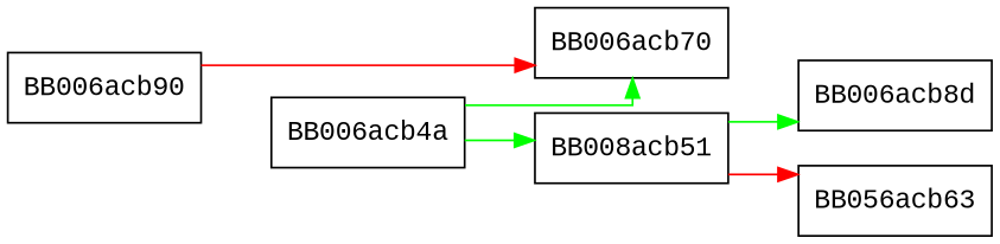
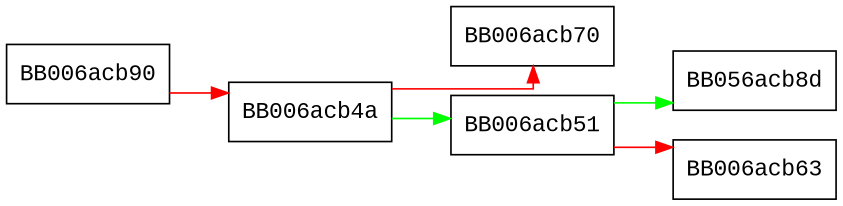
  digraph {
    fontname="Liberation Mono"
    rankdir=LR
    splines=ortho
    node [fontname="Liberation Mono" shape=box]
    edge [color=green fontname="Liberation Mono"]
    n1 [label=BB006acb90]
    BB006acb4a
    BB006acb70
-   BB006acb51 [label=BB008acb51]
-   BB006acb8d
-   BB006acb63 [label=BB056acb63]
-   n1 -> BB006acb70 [color=red]
-   BB006acb4a -> BB006acb70
+   BB006acb51
+   BB006acb8d [label=BB056acb8d]
+   BB006acb63
+   n1 -> BB006acb4a [color=red]
+   BB006acb4a -> BB006acb70 [color=red]
    BB006acb4a -> BB006acb51
    BB006acb51 -> BB006acb8d
    BB006acb51 -> BB006acb63 [color=red]
  }
